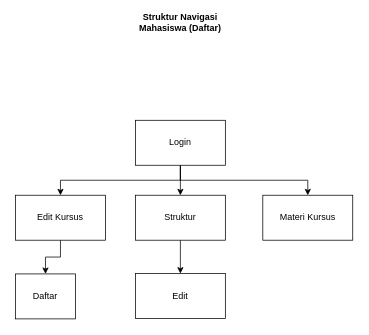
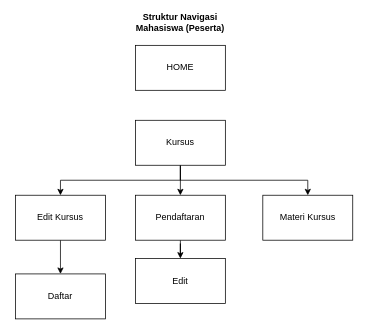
  <mxCell id="0" />
  <mxCell id="1" parent="0" />
  <mxCell id="2" value="" style="edgeStyle=orthogonalEdgeStyle;shape=connector;rounded=0;orthogonalLoop=1;jettySize=auto;html=1;labelBackgroundColor=default;fontFamily=Helvetica;fontSize=11;fontColor=default;endArrow=classic;strokeColor=default;" edge="1" parent="1" source="5" target="8"><mxGeometry relative="1" as="geometry" /></mxCell>
  <mxCell id="3" style="edgeStyle=orthogonalEdgeStyle;shape=connector;rounded=0;orthogonalLoop=1;jettySize=auto;html=1;entryX=0.5;entryY=0;entryDx=0;entryDy=0;labelBackgroundColor=default;fontFamily=Helvetica;fontSize=11;fontColor=default;endArrow=classic;strokeColor=default;exitX=0.5;exitY=1;exitDx=0;exitDy=0;" edge="1" parent="1" source="5" target="13"><mxGeometry relative="1" as="geometry" /></mxCell>
  <mxCell id="4" style="edgeStyle=orthogonalEdgeStyle;shape=connector;rounded=0;orthogonalLoop=1;jettySize=auto;html=1;entryX=0.5;entryY=0;entryDx=0;entryDy=0;labelBackgroundColor=default;fontFamily=Helvetica;fontSize=11;fontColor=default;endArrow=classic;strokeColor=default;exitX=0.5;exitY=1;exitDx=0;exitDy=0;" edge="1" parent="1" source="5" target="14"><mxGeometry relative="1" as="geometry" /></mxCell>
- <mxCell id="5" value="Login" style="rounded=0;whiteSpace=wrap;html=1;" parent="1" vertex="1"><mxGeometry x="180" y="160" width="120" height="60" as="geometry" /></mxCell>
- <mxCell id="6" value="&lt;b&gt;Struktur Navigasi Mahasiswa (Daftar)&lt;/b&gt;" style="text;html=1;strokeColor=none;fillColor=none;align=center;verticalAlign=middle;whiteSpace=wrap;rounded=0;" parent="1" vertex="1"><mxGeometry x="170" y="20" width="140" height="20" as="geometry" /></mxCell>
+ <mxCell id="5" value="Kursus" style="rounded=0;whiteSpace=wrap;html=1;" parent="1" vertex="1"><mxGeometry x="180" y="160" width="120" height="60" as="geometry" /></mxCell>
+ <mxCell id="6" value="&lt;b&gt;Struktur Navigasi Mahasiswa (Peserta)&lt;/b&gt;" style="text;html=1;strokeColor=none;fillColor=none;align=center;verticalAlign=middle;whiteSpace=wrap;rounded=0;" parent="1" vertex="1"><mxGeometry x="170" y="20" width="140" height="20" as="geometry" /></mxCell>
  <mxCell id="7" value="" style="edgeStyle=orthogonalEdgeStyle;shape=connector;rounded=0;orthogonalLoop=1;jettySize=auto;html=1;labelBackgroundColor=default;fontFamily=Helvetica;fontSize=11;fontColor=default;endArrow=classic;strokeColor=default;" edge="1" parent="1" source="8" target="10"><mxGeometry relative="1" as="geometry" /></mxCell>
- <mxCell id="8" value="Struktur" style="rounded=0;whiteSpace=wrap;html=1;" parent="1" vertex="1"><mxGeometry x="180" y="260" width="120" height="60" as="geometry" /></mxCell>
- <mxCell id="10" value="Edit" style="rounded=0;whiteSpace=wrap;html=1;" vertex="1" parent="1"><mxGeometry x="180" y="364.5" width="120" height="60" as="geometry" /></mxCell>
- <mxCell id="11" value="Daftar" style="rounded=0;whiteSpace=wrap;html=1;" vertex="1" parent="1"><mxGeometry x="20" y="365" width="80" height="60" as="geometry" /></mxCell>
+ <mxCell id="8" value="Pendaftaran" style="rounded=0;whiteSpace=wrap;html=1;" parent="1" vertex="1"><mxGeometry x="180" y="260" width="120" height="60" as="geometry" /></mxCell>
+ <mxCell id="9" value="HOME" style="rounded=0;whiteSpace=wrap;html=1;" parent="1" vertex="1"><mxGeometry x="180" y="60" width="120" height="60" as="geometry" /></mxCell>
+ <mxCell id="10" value="Edit" style="rounded=0;whiteSpace=wrap;html=1;" vertex="1" parent="1"><mxGeometry x="180" y="344.5" width="120" height="60" as="geometry" /></mxCell>
+ <mxCell id="11" value="Daftar" style="rounded=0;whiteSpace=wrap;html=1;" vertex="1" parent="1"><mxGeometry x="20" y="365" width="120" height="60" as="geometry" /></mxCell>
  <mxCell id="12" value="" style="edgeStyle=orthogonalEdgeStyle;shape=connector;rounded=0;orthogonalLoop=1;jettySize=auto;html=1;labelBackgroundColor=default;fontFamily=Helvetica;fontSize=11;fontColor=default;endArrow=classic;strokeColor=default;" edge="1" parent="1" source="13" target="11"><mxGeometry relative="1" as="geometry" /></mxCell>
  <mxCell id="13" value="Edit Kursus" style="rounded=0;whiteSpace=wrap;html=1;" vertex="1" parent="1"><mxGeometry x="20" y="260" width="120" height="60" as="geometry" /></mxCell>
  <mxCell id="14" value="Materi Kursus" style="rounded=0;whiteSpace=wrap;html=1;" vertex="1" parent="1"><mxGeometry x="350" y="260" width="120" height="60" as="geometry" /></mxCell>
